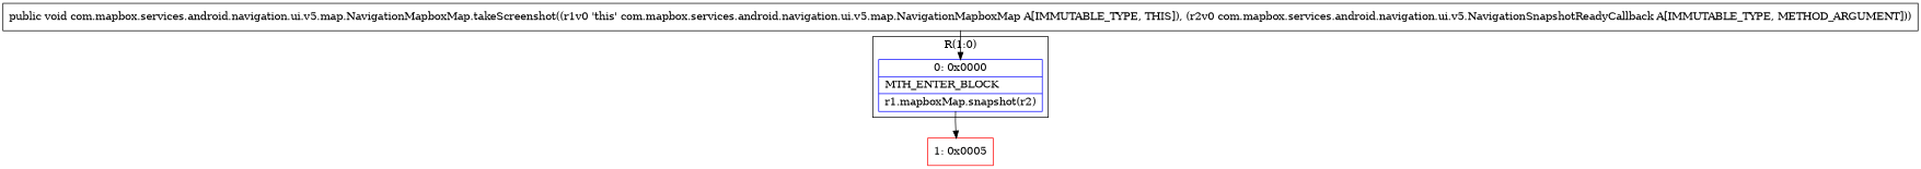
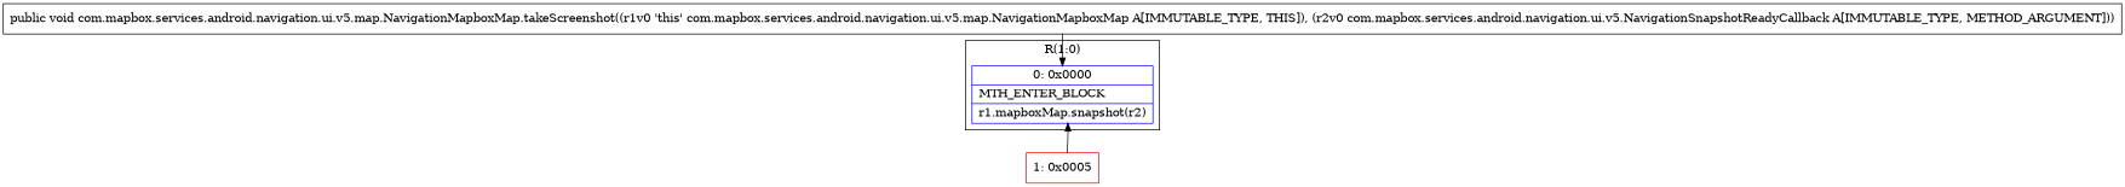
  digraph {
    node [shape=record]
    n1 [color=blue label="{0\:\ 0x0000|MTH_ENTER_BLOCK\l|r1.mapboxMap.snapshot(r2)\l}"]
    n2 [color=red label="{1\:\ 0x0005}"]
    n3 [label="{public void com.mapbox.services.android.navigation.ui.v5.map.NavigationMapboxMap.takeScreenshot((r1v0 'this' com.mapbox.services.android.navigation.ui.v5.map.NavigationMapboxMap A[IMMUTABLE_TYPE, THIS]), (r2v0 com.mapbox.services.android.navigation.ui.v5.NavigationSnapshotReadyCallback A[IMMUTABLE_TYPE, METHOD_ARGUMENT])) }"]
    subgraph cluster_1 {
      label="R(1:0)"
      n1
    }
-   n1 -> n2
+   n2 -> n1
    n3 -> n1
  }
